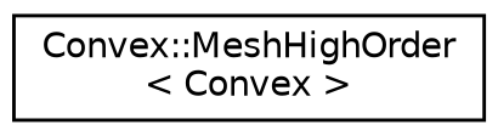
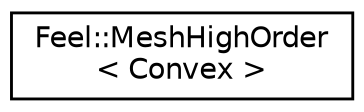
  digraph {
    rankdir=LR
-   n1 [color=black fillcolor=white fontname=Helvetica fontsize=10 height=0.2 label="Convex::MeshHighOrder\l\< Convex \>" shape=record style=filled width=0.4]
+   n1 [color=black fillcolor=white fontname=Helvetica fontsize=10 height=0.2 label="Feel::MeshHighOrder\l\< Convex \>" shape=record style=filled width=0.4]
  }
